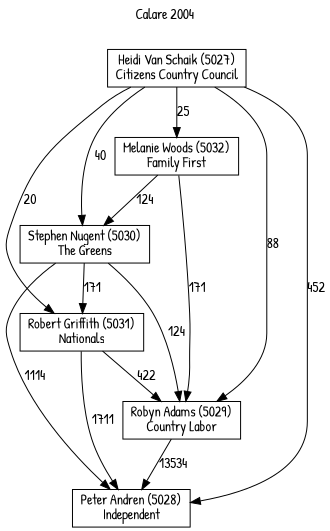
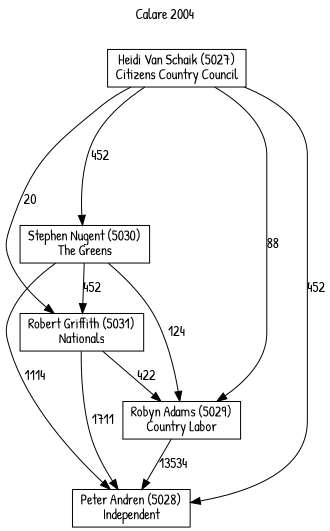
  digraph {
    fontname="Patrick Hand"
    label="Calare 2004"
    labelloc=t
    mclimit=10
    node [fontname="Patrick Hand" shape=box]
    edge [fontname="Patrick Hand"]
    n1 [label="Peter Andren (5028)\nIndependent"]
    n2 [label="Robyn Adams (5029)\nCountry Labor"]
    n3 [label="Robert Griffith (5031)\nNationals"]
    n4 [label="Stephen Nugent (5030)\nThe Greens"]
-   n5 [label="Melanie Woods (5032)\nFamily First"]
    n6 [label="Heidi Van Schaik (5027)\nCitizens Country Council"]
    n2 -> n1 [label=13534]
    n3 -> n1 [label=1711]
    n3 -> n2 [label=422]
    n4 -> n1 [label=1114]
    n4 -> n2 [label=124]
-   n4 -> n3 [label=171]
-   n5 -> n2 [label=171]
-   n5 -> n4 [label=124]
+   n4 -> n3 [label=452]
    n6 -> n1 [label=452]
    n6 -> n2 [label=88]
    n6 -> n3 [label=20]
-   n6 -> n4 [label=40]
-   n6 -> n5 [label=25]
+   n6 -> n4 [label=452]
  }
